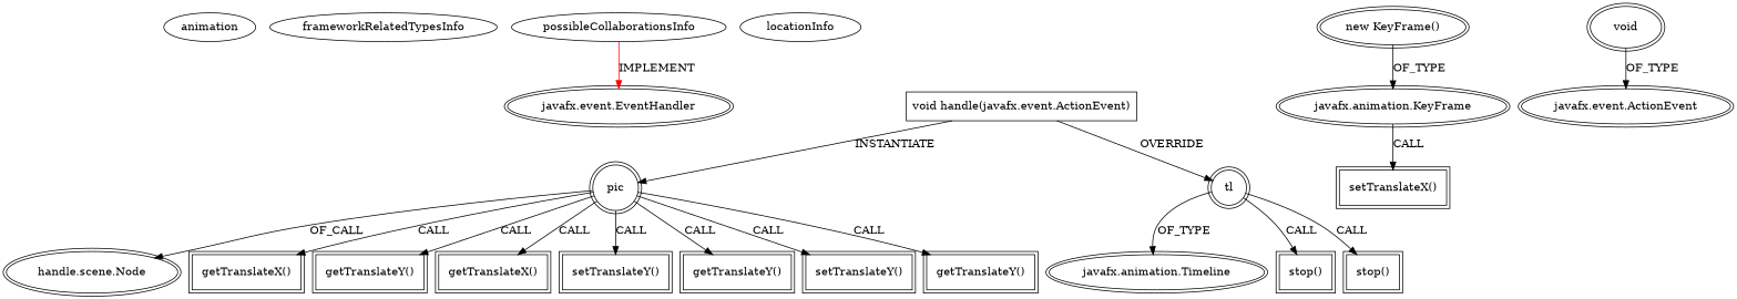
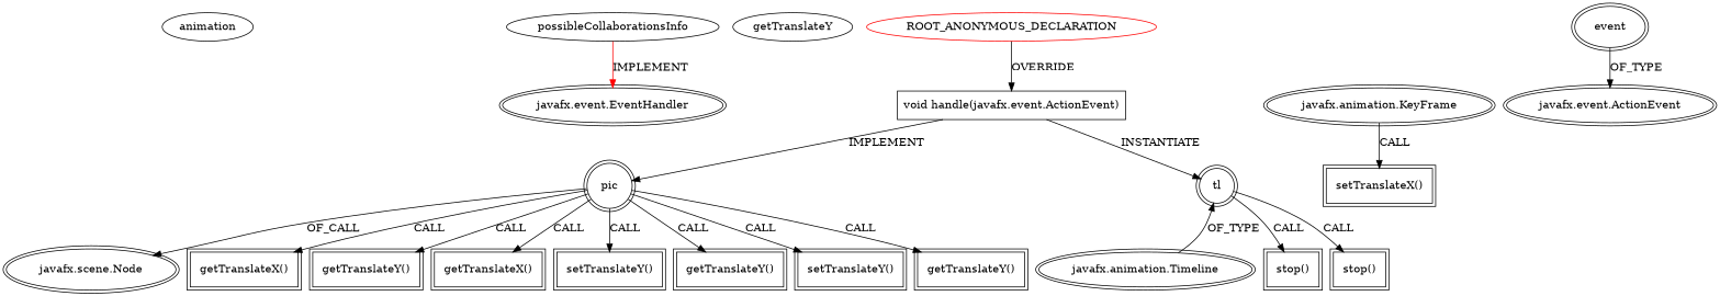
  digraph {
    node [isFrameworkType=true peripheries=2 vertexType=INSIDE_CALL]
    n1 [category=extension_graph graphId=395 isAnonymous=true label=animation possibleRelation=false isFrameworkType="" peripheries="" vertexType=""]
-   frameworkRelatedTypesInfo [0="javafx.event.EventHandler" isFrameworkType="" peripheries="" vertexType=""]
    possibleCollaborationsInfo [isFrameworkType="" peripheries="" vertexType=""]
    n4 [label="javafx.event.EventHandler" vertexType=FRAMEWORK_INTERFACE_TYPE]
-   locationInfo [contextSignature="javafx.animation.KeyFrame upDateLocationCard()" filePath="/Edenm-BlackJack/BlackJack-master/src/View/TableController.java" graphId=395 projectName="Edenm-BlackJack" isFrameworkType="" peripheries="" vertexType=""]
+   locationInfo [contextSignature="javafx.animation.KeyFrame upDateLocationCard()" filePath="/Edenm-BlackJack/BlackJack-master/src/View/TableController.java" graphId=395 projectName="Edenm-BlackJack" label=getTranslateY isFrameworkType="" peripheries="" vertexType=""]
+   n6 [color=red isFrameworkType=false label=ROOT_ANONYMOUS_DECLARATION vertexType=ROOT_ANONYMOUS_DECLARATION peripheries=""]
    n7 [isFrameworkType=false label="void handle(javafx.event.ActionEvent)" shape=box vertexType=OVERRIDING_METHOD_DECLARATION peripheries=""]
    n8 [label=pic shape=circle vertexType=VARIABLE_EXPRESION]
    n9 [label=tl shape=circle vertexType=VARIABLE_EXPRESION]
-   n10 [label="new KeyFrame()" vertexType=OUTSIDE_CONSTRUCTOR_CALL]
    n11 [label="javafx.animation.KeyFrame" vertexType=FRAMEWORK_CLASS_TYPE]
    n12 [label="setTranslateX()" shape=box]
-   n13 [label=void vertexType=PARAMETER_DECLARATION]
+   n13 [label=event vertexType=PARAMETER_DECLARATION]
    n14 [label="javafx.event.ActionEvent" vertexType=FRAMEWORK_CLASS_TYPE]
-   n15 [label="handle.scene.Node" vertexType=FRAMEWORK_CLASS_TYPE]
+   n15 [label="javafx.scene.Node" vertexType=FRAMEWORK_CLASS_TYPE]
    n16 [label="getTranslateX()" shape=box]
    n17 [label="getTranslateY()" shape=box]
    n18 [label="getTranslateX()" shape=box]
    n19 [label="setTranslateY()" shape=box]
    n20 [label="getTranslateY()" shape=box]
    n21 [label="setTranslateY()" shape=box]
    n22 [label="getTranslateY()" shape=box]
    n23 [label="javafx.animation.Timeline" vertexType=FRAMEWORK_CLASS_TYPE]
    n24 [label="stop()" shape=box]
    n25 [label="stop()" shape=box]
    possibleCollaborationsInfo -> n4 [color=red label=IMPLEMENT]
-   n7 -> n8 [label=INSTANTIATE]
-   n7 -> n9 [label=OVERRIDE]
+   n6 -> n7 [label=OVERRIDE]
+   n7 -> n8 [label=IMPLEMENT]
+   n7 -> n9 [label=INSTANTIATE]
    n8 -> n15 [label=OF_CALL]
    n8 -> n16 [label=CALL]
    n8 -> n17 [label=CALL]
    n8 -> n18 [label=CALL]
    n8 -> n19 [label=CALL]
    n8 -> n20 [label=CALL]
    n8 -> n21 [label=CALL]
    n8 -> n22 [label=CALL]
-   n9 -> n23 [label=OF_TYPE]
+   n23 -> n9 [label=OF_TYPE]
    n9 -> n24 [label=CALL]
    n9 -> n25 [label=CALL]
-   n10 -> n11 [label=OF_TYPE]
    n11 -> n12 [label=CALL]
    n13 -> n14 [label=OF_TYPE]
  }
